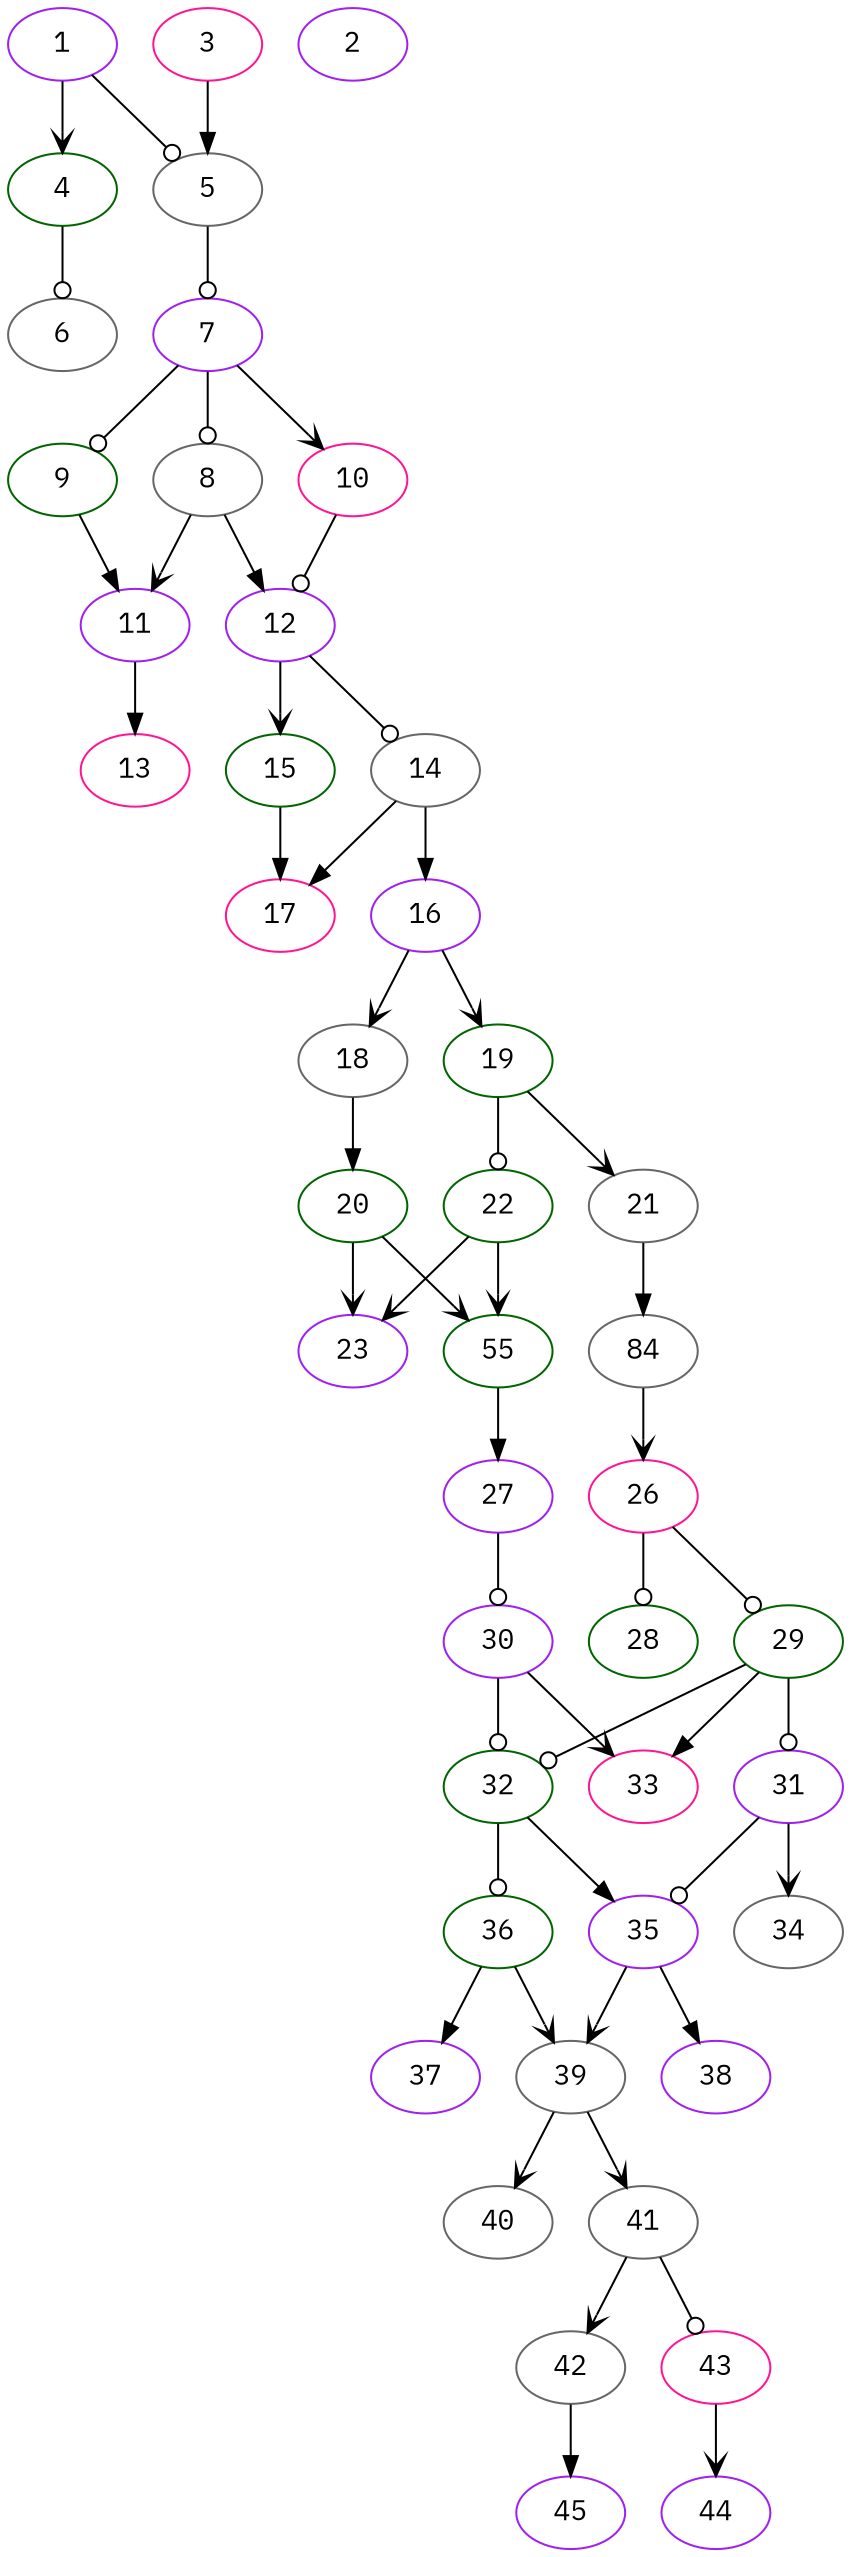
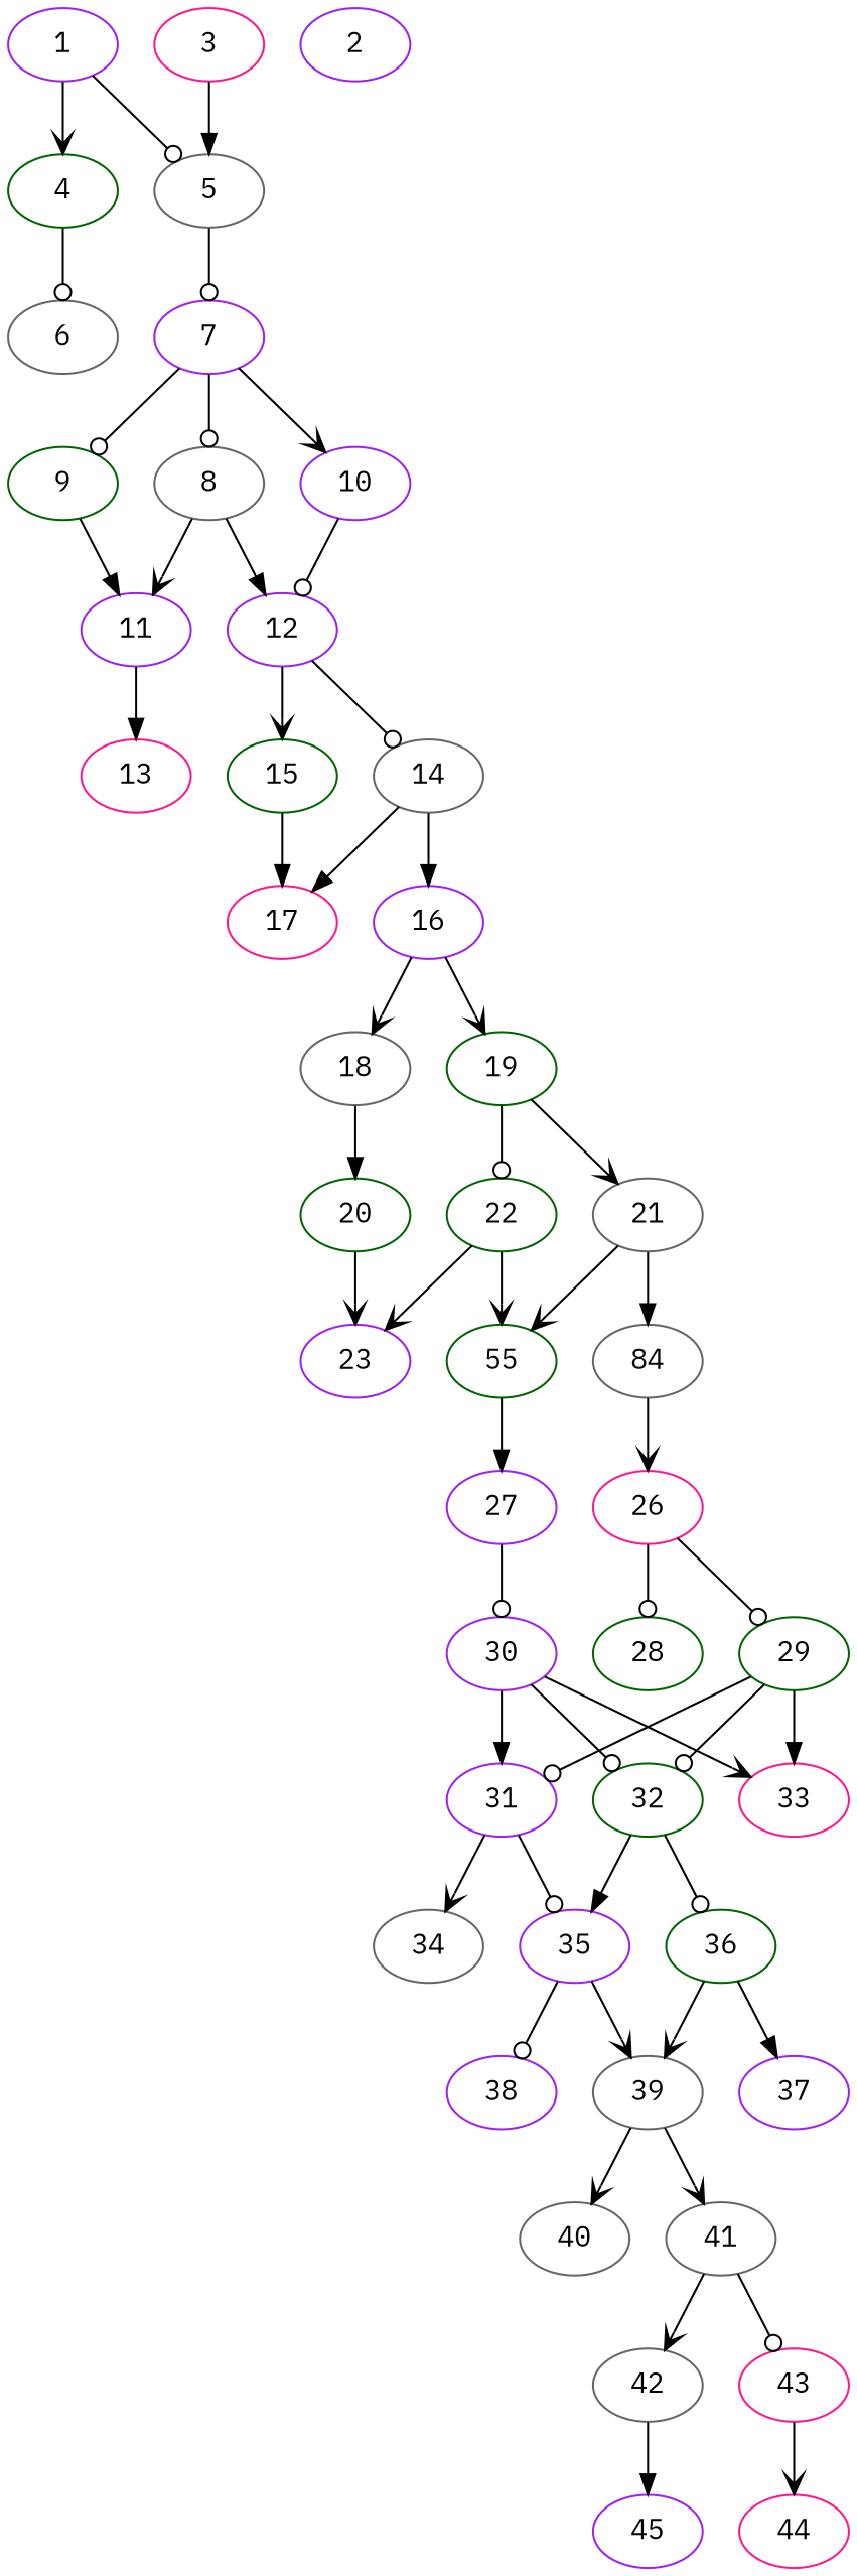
  digraph {
    fontname="IBM Plex Mono"
    node [alpha=0.03 color=purple fontname="IBM Plex Mono"]
    edge [arrowhead=vee fontname="IBM Plex Mono"]
    1 [alpha=0.19 expect_size=9488384]
    4 [color=darkgreen expect_size=25214976]
    5 [alpha=0.10 color=gray40 expect_size=38381568]
    6 [alpha=0.13 color=gray40 expect_size=7014400]
    7 [alpha=0.18 expect_size=40993792]
    8 [alpha=0.19 color=gray40 expect_size=17784832]
    9 [alpha=0.17 color=darkgreen expect_size=48382976]
-   10 [alpha=0.18 color=deeppink expect_size=45127680]
+   10 [alpha=0.18 expect_size=45127680]
    2 [expect_size=47943680]
    3 [alpha=0.05 color=deeppink expect_size=41769984]
    11 [alpha=0.20 expect_size=15833088]
    12 [alpha=0.12 expect_size=13475840]
    13 [alpha=0.12 color=deeppink expect_size=20348928]
    14 [color=gray40 expect_size=32864256]
    15 [alpha=0.11 color=darkgreen expect_size=40070144]
    16 [alpha=0.16 expect_size=16306176]
    17 [alpha=0.04 color=deeppink expect_size=46952448]
    18 [alpha=0.09 color=gray40 expect_size=41168896]
    19 [alpha=0.12 color=darkgreen expect_size=37747712]
    20 [alpha=0.04 color=darkgreen expect_size=29765632]
    21 [alpha=0.17 color=gray40 expect_size=24130560]
    22 [alpha=0.08 color=darkgreen expect_size=23335936]
    23 [alpha=0.15 expect_size=5622784]
    n24 [alpha=0.10 color=gray40 expect_size=33048576 label=84]
    n25 [alpha=0.19 color=darkgreen expect_size=39742464 label=55]
    26 [alpha=0.09 color=deeppink expect_size=19021824]
    27 [alpha=0.14 expect_size=9561088]
    28 [alpha=0.05 color=darkgreen expect_size=18746368]
    29 [alpha=0.13 color=darkgreen expect_size=39107584]
    30 [alpha=0.19 expect_size=21231616]
    31 [alpha=0.09 expect_size=30042112]
    32 [color=darkgreen expect_size=22599680]
    33 [color=deeppink expect_size=41604096]
    34 [alpha=0.14 color=gray40 expect_size=29212672]
    35 [alpha=0.01 expect_size=5396480]
    36 [alpha=0.12 color=darkgreen expect_size=50481152]
    38 [alpha=0.05 expect_size=10933248]
    39 [color=gray40 expect_size=21779456]
    37 [alpha=0.01 expect_size=24681472]
    40 [alpha=0.11 color=gray40 expect_size=5989376]
    41 [alpha=0.07 color=gray40 expect_size=50633728]
    42 [alpha=0.11 color=gray40 expect_size=24744960]
    43 [alpha=0.15 color=deeppink expect_size=30928896]
    45 [alpha=0.01 expect_size=23712768]
-   44 [alpha=0.11 expect_size=37105664]
+   44 [alpha=0.11 color=deeppink expect_size=37105664]
    1 -> 4
    1 -> 5 [arrowhead=odot]
    4 -> 6 [arrowhead=odot]
    5 -> 7 [arrowhead=odot]
    7 -> 8 [arrowhead=odot]
    7 -> 9 [arrowhead=odot]
    7 -> 10
    8 -> 11
    8 -> 12 [arrowhead=normal]
    9 -> 11 [arrowhead=normal]
    10 -> 12 [arrowhead=odot]
    3 -> 5 [arrowhead=normal]
    11 -> 13 [arrowhead=normal]
    12 -> 14 [arrowhead=odot]
    12 -> 15
    14 -> 16 [arrowhead=normal]
    14 -> 17 [arrowhead=normal]
    15 -> 17 [arrowhead=normal]
    16 -> 18
    16 -> 19
    18 -> 20 [arrowhead=normal]
    19 -> 21
    19 -> 22 [arrowhead=odot]
    20 -> 23
    21 -> n24 [arrowhead=normal]
-   20 -> n25
+   21 -> n25
    22 -> 23
    22 -> n25
    n24 -> 26
    n25 -> 27 [arrowhead=normal]
    26 -> 28 [arrowhead=odot]
    26 -> 29 [arrowhead=odot]
    27 -> 30 [arrowhead=odot]
    29 -> 31 [arrowhead=odot]
    29 -> 32 [arrowhead=odot]
    29 -> 33 [arrowhead=normal]
+   30 -> 31 [arrowhead=normal]
    30 -> 32 [arrowhead=odot]
    30 -> 33
    31 -> 34
    31 -> 35 [arrowhead=odot]
    32 -> 35 [arrowhead=normal]
    32 -> 36 [arrowhead=odot]
-   35 -> 38 [arrowhead=normal]
+   35 -> 38 [arrowhead=odot]
    35 -> 39
    36 -> 39
    36 -> 37 [arrowhead=normal]
    39 -> 40
    39 -> 41
    41 -> 42
    41 -> 43 [arrowhead=odot]
    42 -> 45 [arrowhead=normal]
    43 -> 44
  }
